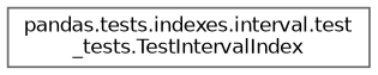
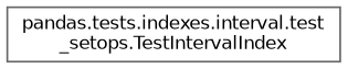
  digraph {
    rankdir=LR
-   n1 [color=grey40 fillcolor=white fontname=Helvetica fontsize=10 height=0.2 label="pandas.tests.indexes.interval.test\l_tests.TestIntervalIndex" shape=box style=filled width=0.4]
+   n1 [color=grey40 fillcolor=white fontname=Helvetica fontsize=10 height=0.2 label="pandas.tests.indexes.interval.test\l_setops.TestIntervalIndex" shape=box style=filled width=0.4]
  }
